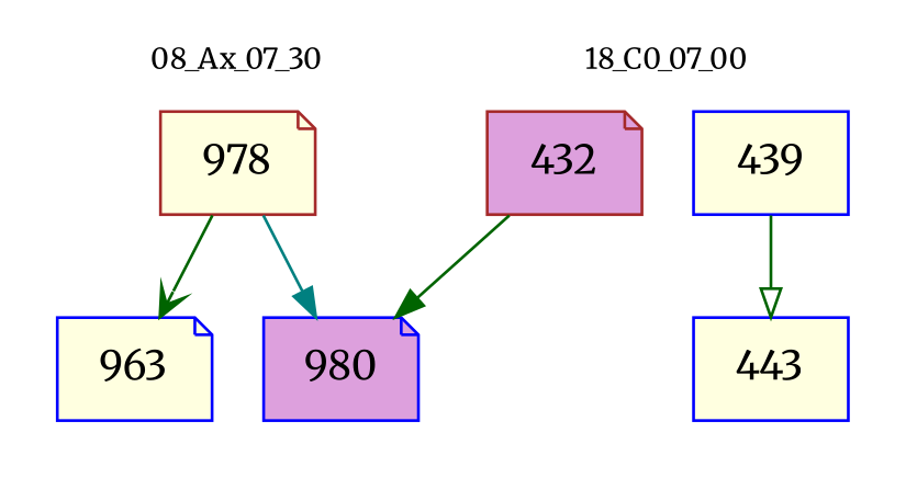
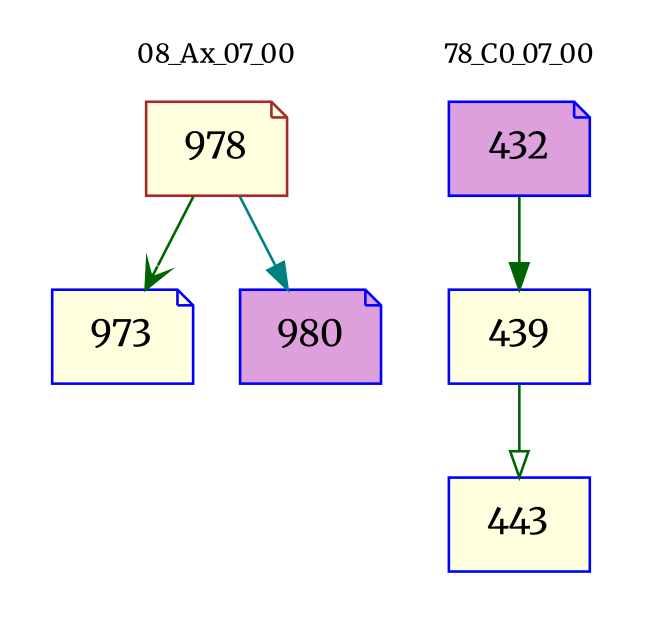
  digraph {
    fontname=Merriweather
    node [color=blue fillcolor=lightyellow fontname=Merriweather shape=note style=filled]
    edge [arrowhead=normal color=darkgreen fontname=Merriweather]
    n1 [color=brown label=978]
-   n2 [label=963]
+   n2 [label=973]
    n3 [fillcolor=plum label=980]
-   n4 [color=brown fillcolor=plum label=432]
+   n4 [fillcolor=plum label=432]
    n5 [label=439 shape=box]
    n6 [label=443 shape=box]
    subgraph cluster_1 {
      color=white
      fontsize=10
-     label="08_Ax_07_30"
+     label="08_Ax_07_00"
      n1
      n2
      n3
    }
    subgraph cluster_2 {
      color=white
      fontsize=10
-     label="18_C0_07_00"
+     label="78_C0_07_00"
      n4
      n5
      n6
    }
    n1 -> n2 [arrowhead=vee]
    n1 -> n3 [color=teal]
-   n4 -> n3
+   n4 -> n5
    n5 -> n6 [arrowhead=onormal]
  }
